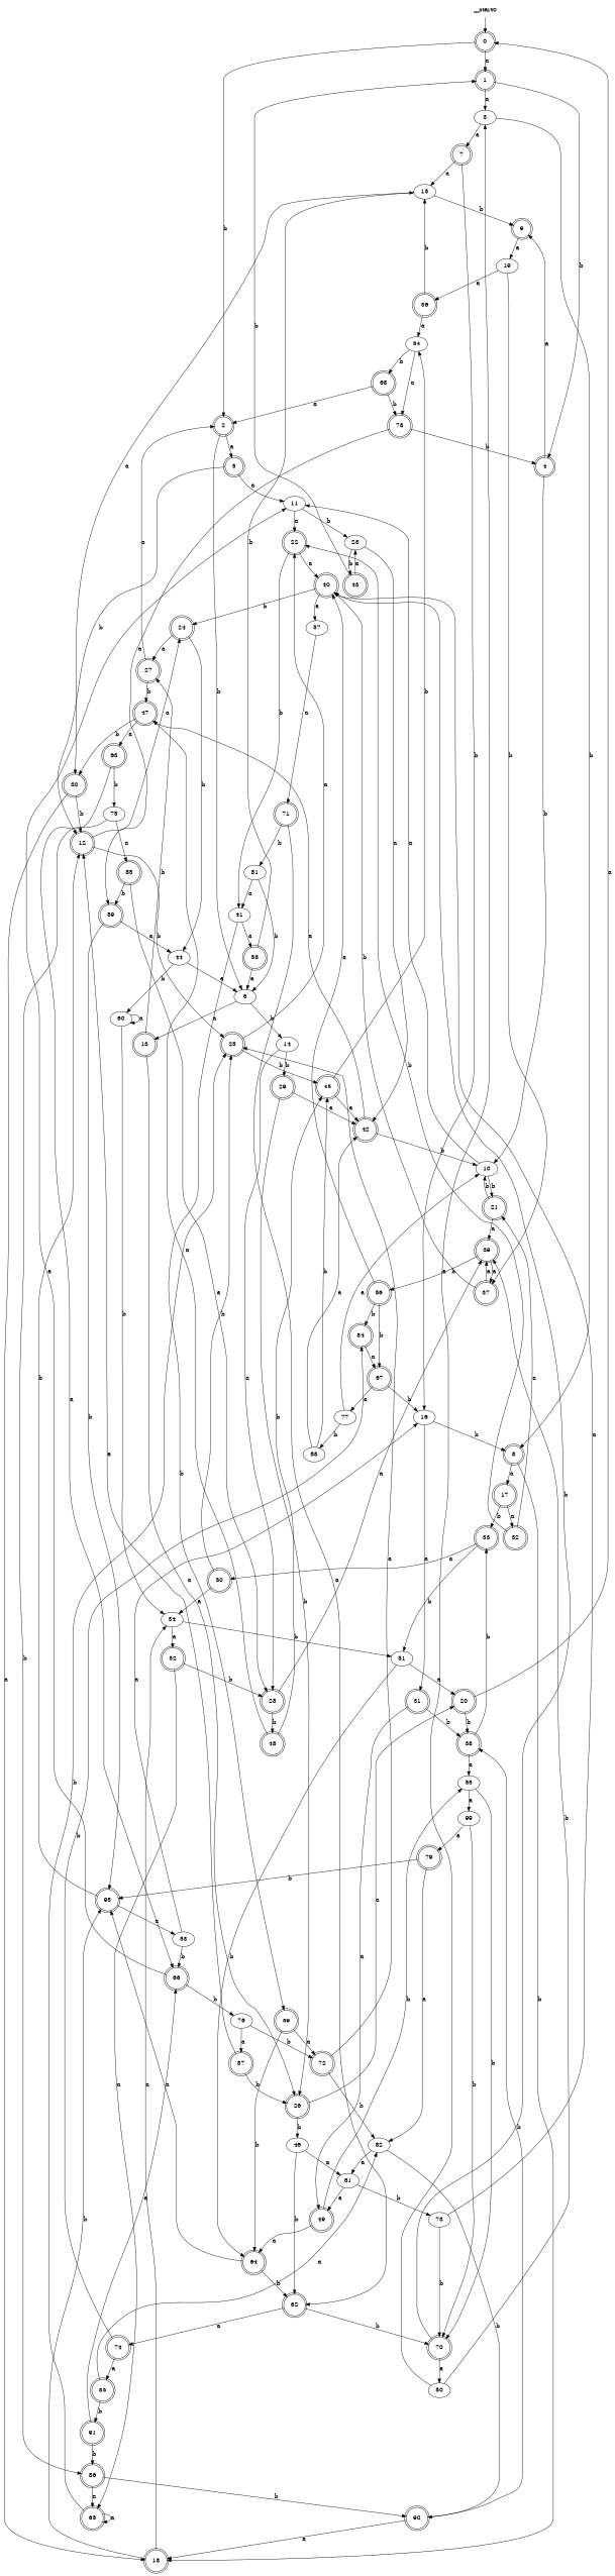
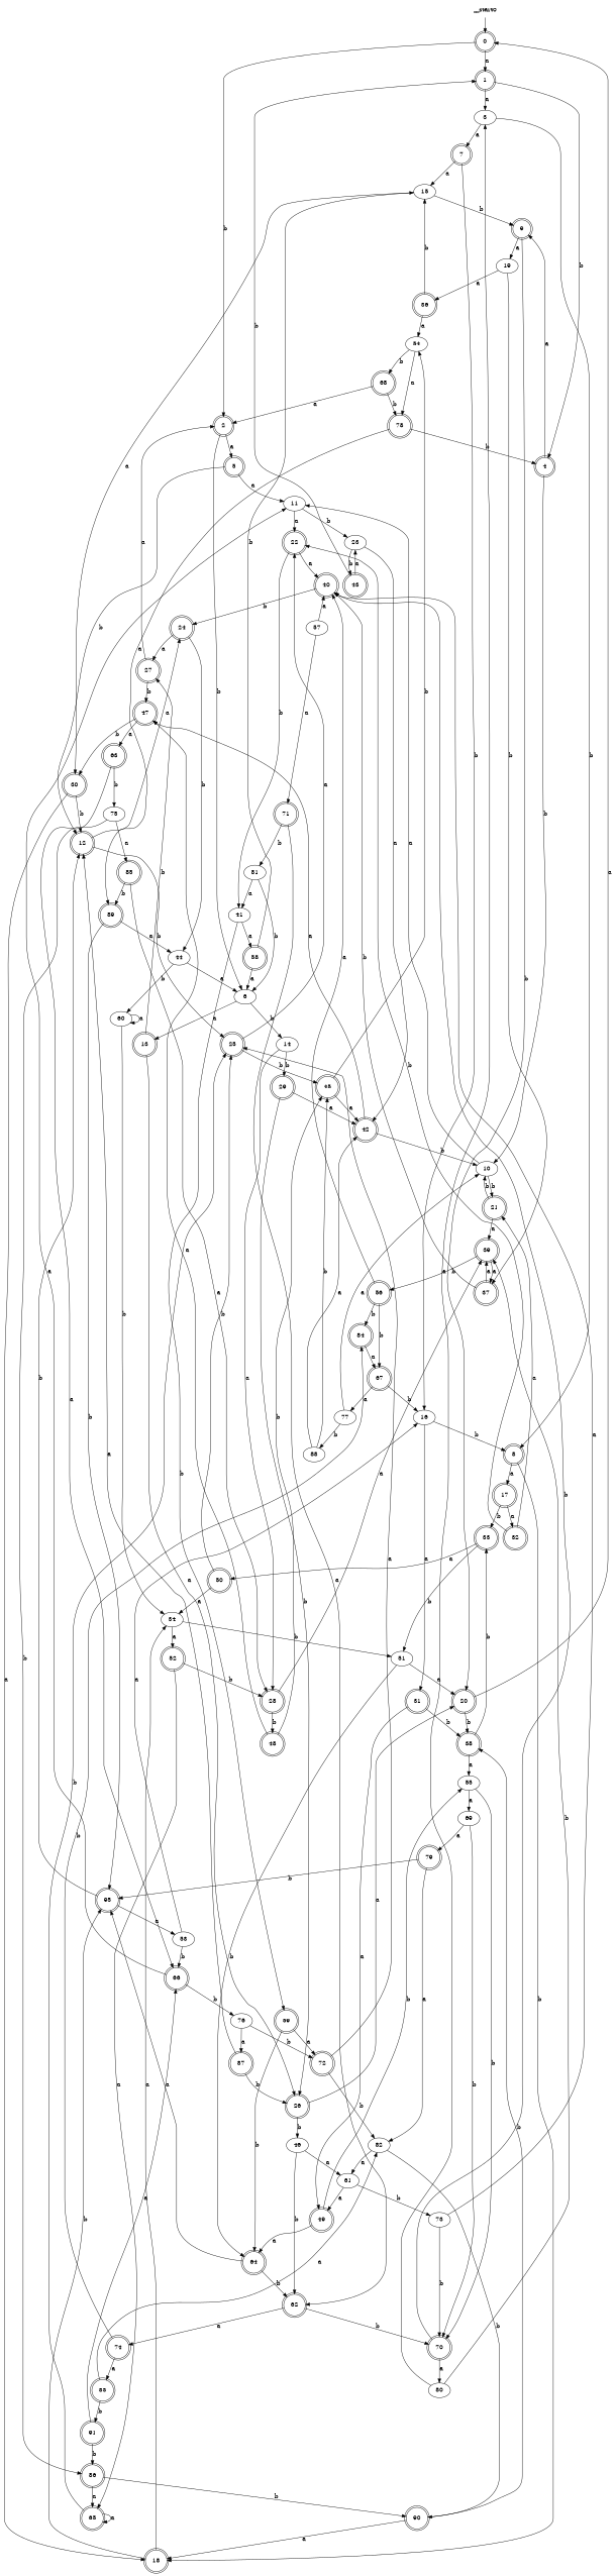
  digraph {
    node [shape=doublecircle]
    __start0 [shape=none]
    0
    1
    2
    3 [shape=""]
    4
    5
    6 [shape=""]
    7
    8
    9
    10 [shape=""]
    11 [shape=""]
    12
    13
    14 [shape=""]
    15 [shape=""]
    16 [shape=""]
    17
    18
    19 [shape=""]
    20
    21
    22
    23 [shape=""]
    24
    25
    26
    27
    28
    29
    30
    31
    32
    33
    34 [shape=""]
    n37 [label=95]
    36
    37
    38
    39
    40
    41 [shape=""]
    42
    43
    44 [shape=""]
    45
    46 [shape=""]
    47
    48
    49
    50
    51 [shape=""]
    52
    53 [shape=""]
    54 [shape=""]
    55 [shape=""]
    56
    57 [shape=""]
    58
    59
    60 [shape=""]
    61 [shape=""]
    62
    63
    64
    65
    66
    68
    78
-   69 [label=99 shape=""]
+   69 [shape=""]
    70
    67
    84
    71
    72
    73 [shape=""]
    74
    75 [shape=""]
    76 [shape=""]
    77 [shape=""]
    79
    80 [shape=""]
    81 [shape=""]
    82 [shape=""]
    83
    85
    86
    87
    88 [shape=""]
    89
    90
    91
    __start0 -> 0
    0 -> 1 [label=a]
    0 -> 2 [label=b]
    1 -> 3 [label=a]
    1 -> 4 [label=b]
    2 -> 5 [label=a]
    2 -> 6 [label=b]
    3 -> 7 [label=a]
    3 -> 8 [label=b]
    4 -> 9 [label=a]
    4 -> 10 [label=b]
    5 -> 11 [label=a]
    5 -> 12 [label=b]
    6 -> 13 [label=a]
    6 -> 14 [label=b]
    7 -> 15 [label=a]
    7 -> 16 [label=b]
    8 -> 17 [label=a]
    8 -> 18 [label=b]
    9 -> 19 [label=a]
+   9 -> 20 [label=b]
    10 -> 11 [label=a]
    10 -> 21 [label=b]
    11 -> 22 [label=a]
    11 -> 23 [label=b]
    12 -> 24 [label=a]
    12 -> 25 [label=b]
    13 -> 26 [label=a]
    13 -> 27 [label=b]
    14 -> 28 [label=a]
    14 -> 29 [label=b]
    15 -> 9 [label=b]
    15 -> 30 [label=a]
    16 -> 8 [label=b]
    16 -> 31 [label=a]
    17 -> 32 [label=a]
    17 -> 33 [label=b]
    18 -> 34 [label=a]
    18 -> n37 [label=b]
    19 -> 36 [label=a]
    19 -> 37 [label=b]
    20 -> 0 [label=a]
    20 -> 38 [label=b]
    21 -> 10 [label=b]
    21 -> 39 [label=a]
    22 -> 40 [label=a]
    22 -> 41 [label=b]
    23 -> 42 [label=a]
    23 -> 43 [label=b]
    24 -> 27 [label=a]
    24 -> 44 [label=b]
    25 -> 22 [label=a]
    25 -> 45 [label=b]
    26 -> 20 [label=a]
    26 -> 46 [label=b]
    27 -> 2 [label=a]
    27 -> 47 [label=b]
    28 -> 39 [label=a]
    28 -> 48 [label=b]
    29 -> 26 [label=b]
    29 -> 42 [label=a]
    30 -> 12 [label=b]
    30 -> 18 [label=a]
    31 -> 38 [label=b]
    31 -> 49 [label=a]
    32 -> 21 [label=a]
    32 -> 22 [label=b]
    33 -> 50 [label=a]
    33 -> 51 [label=b]
    34 -> 51 [label=b]
    34 -> 52 [label=a]
    n37 -> 12 [label=b]
    n37 -> 53 [label=a]
    36 -> 15 [label=b]
    36 -> 54 [label=a]
    37 -> 39 [label=a]
    37 -> 40 [label=b]
    38 -> 33 [label=b]
    38 -> 55 [label=a]
    39 -> 37 [label=a]
    39 -> 56 [label=b]
    40 -> 24 [label=b]
-   40 -> 57 [label=a]
+   57 -> 40 [label=a]
    41 -> 58 [label=a]
    41 -> 59 [label=b]
    42 -> 10 [label=b]
    42 -> 47 [label=a]
    43 -> 1 [label=b]
    43 -> 23 [label=a]
    44 -> 6 [label=a]
    44 -> 60 [label=b]
    45 -> 42 [label=a]
    45 -> 54 [label=b]
    46 -> 61 [label=a]
    46 -> 62 [label=b]
    47 -> 30 [label=b]
    47 -> 63 [label=a]
    48 -> 45 [label=b]
    48 -> 47 [label=a]
    49 -> 55 [label=b]
    49 -> 64 [label=a]
    50 -> 25 [label=b]
    50 -> 34 [label=a]
    51 -> 20 [label=a]
    51 -> 64 [label=b]
    52 -> 28 [label=b]
    52 -> 65 [label=a]
    53 -> 16 [label=a]
    53 -> 66 [label=b]
    54 -> 68 [label=b]
    54 -> 78 [label=a]
    55 -> 69 [label=a]
    55 -> 70 [label=b]
    56 -> 40 [label=a]
    56 -> 67 [label=b]
    56 -> 84 [label=b]
    57 -> 71 [label=a]
    58 -> 6 [label=a]
    58 -> 15 [label=b]
    59 -> 64 [label=b]
    59 -> 72 [label=a]
    60 -> 34 [label=b]
    60 -> 60 [label=a]
    61 -> 49 [label=a]
    61 -> 73 [label=b]
    62 -> 70 [label=b]
    62 -> 74 [label=a]
    63 -> 66 [label=a]
    63 -> 75 [label=b]
    64 -> n37 [label=a]
    64 -> 62 [label=b]
    65 -> 25 [label=b]
    65 -> 65 [label=a]
    66 -> 11 [label=a]
    66 -> 76 [label=b]
    68 -> 2 [label=a]
    68 -> 78 [label=b]
    78 -> 4 [label=b]
    78 -> 89 [label=a]
    69 -> 70 [label=b]
    69 -> 79 [label=a]
    70 -> 40 [label=b]
    70 -> 80 [label=a]
    67 -> 16 [label=b]
    67 -> 77 [label=a]
    84 -> 67 [label=a]
    71 -> 62 [label=a]
    71 -> 81 [label=b]
    72 -> 25 [label=a]
    72 -> 82 [label=b]
    73 -> 40 [label=a]
    73 -> 70 [label=b]
    74 -> 84 [label=b]
    74 -> 83 [label=a]
    75 -> 85 [label=a]
    75 -> 86 [label=b]
    76 -> 72 [label=b]
    76 -> 87 [label=a]
    77 -> 10 [label=a]
    77 -> 88 [label=b]
    79 -> n37 [label=b]
    79 -> 82 [label=a]
    80 -> 3 [label=a]
    80 -> 39 [label=b]
    81 -> 6 [label=b]
    81 -> 41 [label=a]
    82 -> 61 [label=a]
    82 -> 90 [label=b]
    83 -> 82 [label=a]
    83 -> 91 [label=b]
    85 -> 28 [label=a]
    85 -> 89 [label=b]
    86 -> 65 [label=a]
    86 -> 90 [label=b]
    87 -> 12 [label=a]
    87 -> 26 [label=b]
    88 -> 42 [label=a]
    88 -> 45 [label=b]
    89 -> n37 [label=b]
    89 -> 44 [label=a]
    90 -> 18 [label=a]
    90 -> 38 [label=b]
    91 -> 66 [label=a]
    91 -> 86 [label=b]
  }
